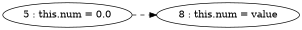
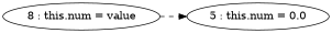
  digraph {
    rankdir=LR
    "5 : this.num = 0.0"
    "8 : this.num = value"
-   "5 : this.num = 0.0" -> "8 : this.num = value" [style=dashed]
+   "8 : this.num = value" -> "5 : this.num = 0.0" [style=dashed]
  }
